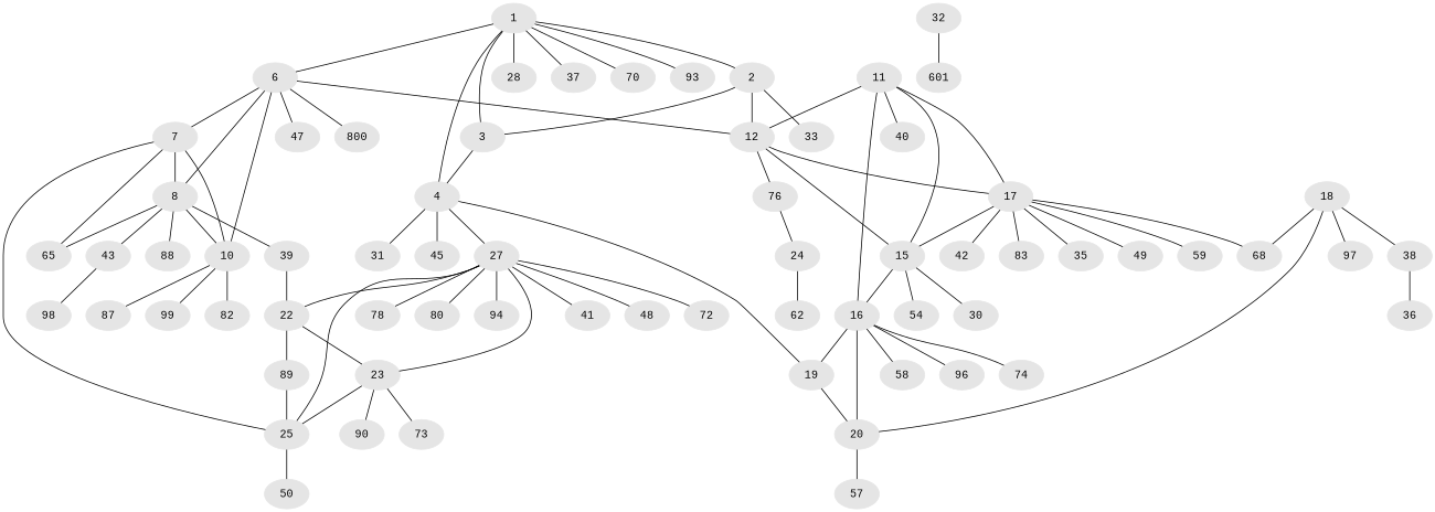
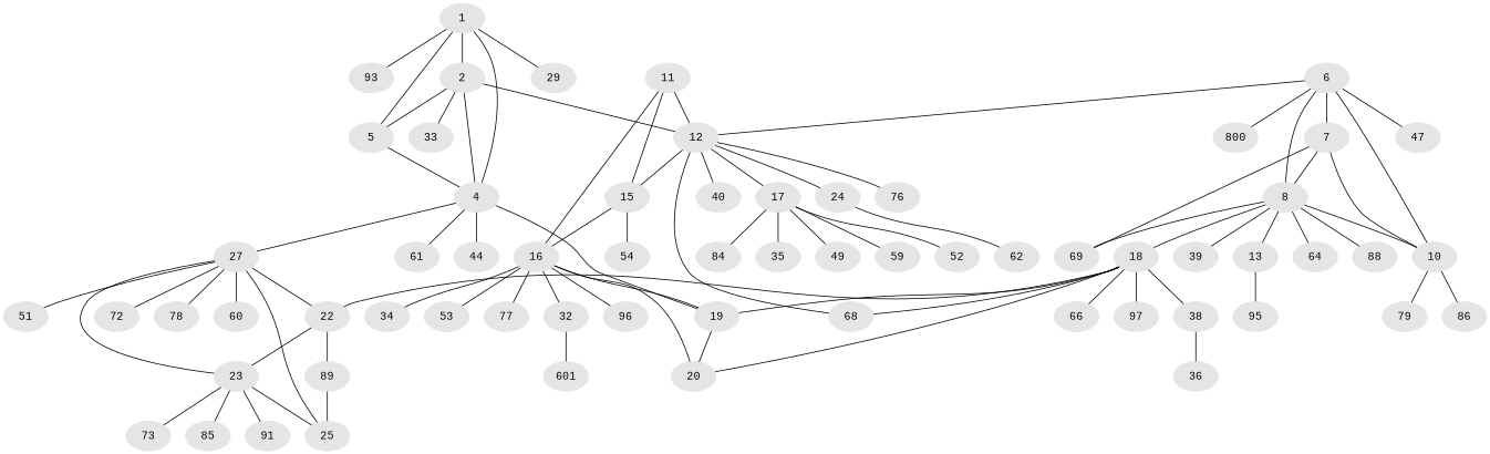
  graph {
    fontname="Liberation Mono"
    node [color=gray90 fontname="Liberation Mono" style=filled]
    edge [fontname="Liberation Mono"]
    1 [super="+5"]
    2 [super="+56"]
-   3
+   3 [label=5]
    4 [super="+83"]
    6 [super="+26"]
-   28
-   37
-   70
+   28 [label=29]
    93
    12 [super="+14"]
    33
    19 [super="+59"]
    n13 [label=27 super="+69"]
-   31
-   45
+   31 [label=61]
+   45 [label=44]
    7 [super="+9"]
    8 [super="+27"]
    10 [super="+29"]
    47
    n20 [label=800]
    n21 [label=17 super="+61"]
    15 [super="+99"]
    40
    n24 [label=24]
    68
    76
    20 [super="+95"]
    25
    23 [super="+58"]
    22 [super="+24"]
-   41
-   48
+   41 [label=51]
    72
    78
-   80
-   94
-   65
+   80 [label=60]
+   65 [label=69]
    18 [super="+46"]
    39
-   43
+   43 [label=13]
+   64
    88
-   79 [label=99]
-   82
-   87
+   79
+   87 [label=86]
    16 [super="+17"]
    32 [super="+92"]
-   34 [label=74]
-   53 [label=58]
+   34
+   53
+   77
    96
-   50
    38
+   66
    97
-   98
+   98 [label=95]
    11 [super="+75"]
    35
    49 [super="+67"]
    n60 [label=59]
-   52 [super="+63" label=42]
-   84 [label=83]
-   30
+   52 [super="+63"]
+   84
    54 [super="+71"]
    62
    73
-   90
-   57 [super="+74"]
+   85
+   90 [label=91]
    n70 [label=601]
    89
    36
    1 -- 2 [weight=2]
    1 -- 3 [weight=2]
    1 -- 4 [weight=2]
-   1 -- 6
    1 -- 28
-   1 -- 37
-   1 -- 70
    1 -- 93
    2 -- 3
+   2 -- 4
    2 -- 12
    2 -- 33
    3 -- 4
    4 -- 19
    4 -- n13
    4 -- 31
    4 -- 45
    6 -- 12
    6 -- 7 [weight=2]
    6 -- 8
    6 -- 10
    6 -- 47
    6 -- n20
    12 -- n21 [weight=2]
    12 -- 15 [weight=2]
-   11 -- 40
-   76 -- n24
-   n21 -- 68
+   12 -- 40
+   12 -- n24
+   12 -- 68
    12 -- 76
    19 -- 20
    n13 -- 25
    n13 -- 23
    n13 -- 22 [weight=2]
    n13 -- 41
-   n13 -- 48
    n13 -- 72
    n13 -- 78
    n13 -- 80
-   n13 -- 94
    7 -- 8 [weight=2]
    7 -- 10 [weight=2]
-   7 -- 25
    7 -- 65
    8 -- 10
    8 -- 65
+   8 -- 18
    8 -- 39
    8 -- 43
+   8 -- 64
    8 -- 88
    10 -- 79
-   10 -- 82
    10 -- 87
-   n21 -- 15
    n21 -- 35
    n21 -- 49
    n21 -- n60
    n21 -- 52
    n21 -- 84
    15 -- 16
-   15 -- 30
    15 -- 54
    n24 -- 62
-   20 -- 57
-   25 -- 50
    23 -- 25
    23 -- 73
+   23 -- 85
    23 -- 90
    22 -- 23 [weight=2]
    22 -- 89
+   18 -- 19
    18 -- 68
    18 -- 20
-   39 -- 22
+   18 -- 22
    18 -- 38
+   18 -- 66
    18 -- 97
    43 -- 98
    16 -- 19 [weight=2]
    16 -- 20 [weight=2]
+   16 -- 32
    16 -- 34
    16 -- 53
+   16 -- 77
    16 -- 96
    32 -- n70
    38 -- 36
    11 -- 12 [weight=2]
-   11 -- n21
    11 -- 15
    11 -- 16
    89 -- 25 [weight=2]
  }
